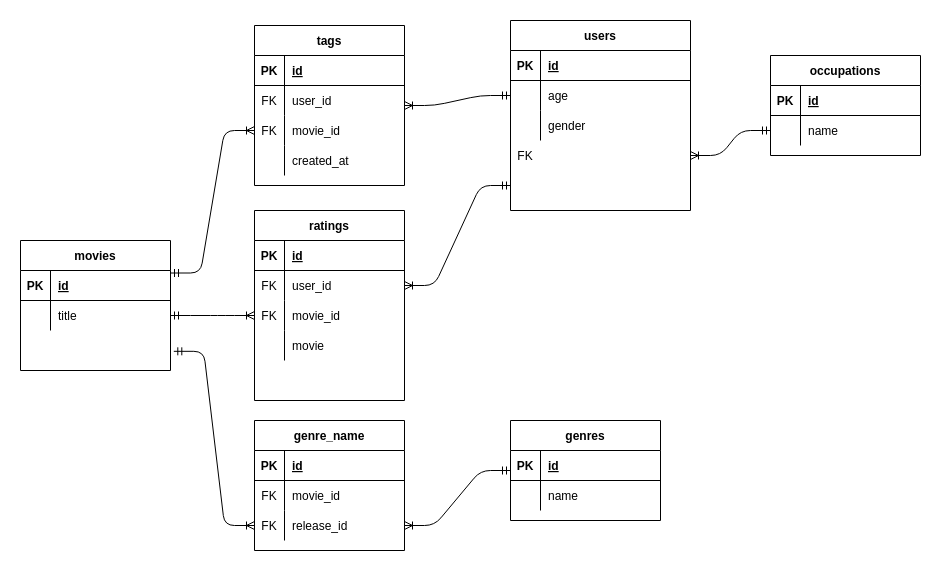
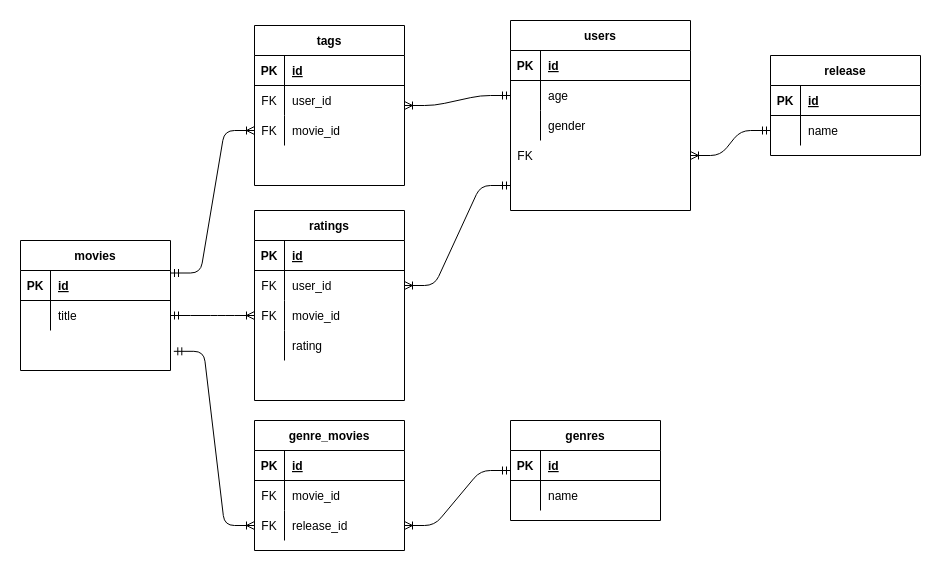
  <mxCell id="0" />
  <mxCell id="1" parent="0" />
- <mxCell id="2" value="occupations" style="shape=table;startSize=30;container=1;collapsible=1;childLayout=tableLayout;fixedRows=1;rowLines=0;fontStyle=1;align=center;resizeLast=1;" parent="1" vertex="1"><mxGeometry x="770" y="55" width="150" height="100" as="geometry" /></mxCell>
+ <mxCell id="2" value="release" style="shape=table;startSize=30;container=1;collapsible=1;childLayout=tableLayout;fixedRows=1;rowLines=0;fontStyle=1;align=center;resizeLast=1;" parent="1" vertex="1"><mxGeometry x="770" y="55" width="150" height="100" as="geometry" /></mxCell>
  <mxCell id="3" value="" style="shape=partialRectangle;collapsible=0;dropTarget=0;pointerEvents=0;fillColor=none;top=0;left=0;bottom=1;right=0;points=[[0,0.5],[1,0.5]];portConstraint=eastwest;" parent="2" vertex="1"><mxGeometry y="30" width="150" height="30" as="geometry" /></mxCell>
  <mxCell id="4" value="PK" style="shape=partialRectangle;connectable=0;fillColor=none;top=0;left=0;bottom=0;right=0;fontStyle=1;overflow=hidden;" parent="3" vertex="1"><mxGeometry width="30" height="30" as="geometry" /></mxCell>
  <mxCell id="5" value="id" style="shape=partialRectangle;connectable=0;fillColor=none;top=0;left=0;bottom=0;right=0;align=left;spacingLeft=6;fontStyle=5;overflow=hidden;" parent="3" vertex="1"><mxGeometry x="30" width="120" height="30" as="geometry" /></mxCell>
  <mxCell id="6" value="" style="shape=partialRectangle;collapsible=0;dropTarget=0;pointerEvents=0;fillColor=none;top=0;left=0;bottom=0;right=0;points=[[0,0.5],[1,0.5]];portConstraint=eastwest;" parent="2" vertex="1"><mxGeometry y="60" width="150" height="30" as="geometry" /></mxCell>
  <mxCell id="7" value="" style="shape=partialRectangle;connectable=0;fillColor=none;top=0;left=0;bottom=0;right=0;editable=1;overflow=hidden;" parent="6" vertex="1"><mxGeometry width="30" height="30" as="geometry" /></mxCell>
  <mxCell id="8" value="name" style="shape=partialRectangle;connectable=0;fillColor=none;top=0;left=0;bottom=0;right=0;align=left;spacingLeft=6;overflow=hidden;" parent="6" vertex="1"><mxGeometry x="30" width="120" height="30" as="geometry" /></mxCell>
  <mxCell id="9" value="users" style="shape=table;startSize=30;container=1;collapsible=1;childLayout=tableLayout;fixedRows=1;rowLines=0;fontStyle=1;align=center;resizeLast=1;" parent="1" vertex="1"><mxGeometry x="510" y="20" width="180" height="190" as="geometry" /></mxCell>
  <mxCell id="10" value="" style="shape=partialRectangle;collapsible=0;dropTarget=0;pointerEvents=0;fillColor=none;top=0;left=0;bottom=1;right=0;points=[[0,0.5],[1,0.5]];portConstraint=eastwest;" parent="9" vertex="1"><mxGeometry y="30" width="180" height="30" as="geometry" /></mxCell>
  <mxCell id="11" value="PK" style="shape=partialRectangle;connectable=0;fillColor=none;top=0;left=0;bottom=0;right=0;fontStyle=1;overflow=hidden;" parent="10" vertex="1"><mxGeometry width="30" height="30" as="geometry" /></mxCell>
  <mxCell id="12" value="id" style="shape=partialRectangle;connectable=0;fillColor=none;top=0;left=0;bottom=0;right=0;align=left;spacingLeft=6;fontStyle=5;overflow=hidden;" parent="10" vertex="1"><mxGeometry x="30" width="150" height="30" as="geometry" /></mxCell>
  <mxCell id="13" value="" style="shape=partialRectangle;collapsible=0;dropTarget=0;pointerEvents=0;fillColor=none;top=0;left=0;bottom=0;right=0;points=[[0,0.5],[1,0.5]];portConstraint=eastwest;" parent="9" vertex="1"><mxGeometry y="60" width="180" height="30" as="geometry" /></mxCell>
  <mxCell id="14" value="" style="shape=partialRectangle;connectable=0;fillColor=none;top=0;left=0;bottom=0;right=0;editable=1;overflow=hidden;" parent="13" vertex="1"><mxGeometry width="30" height="30" as="geometry" /></mxCell>
  <mxCell id="15" value="age" style="shape=partialRectangle;connectable=0;fillColor=none;top=0;left=0;bottom=0;right=0;align=left;spacingLeft=6;overflow=hidden;" parent="13" vertex="1"><mxGeometry x="30" width="150" height="30" as="geometry" /></mxCell>
  <mxCell id="16" value="" style="shape=partialRectangle;collapsible=0;dropTarget=0;pointerEvents=0;fillColor=none;top=0;left=0;bottom=0;right=0;points=[[0,0.5],[1,0.5]];portConstraint=eastwest;" parent="9" vertex="1"><mxGeometry y="90" width="180" height="30" as="geometry" /></mxCell>
  <mxCell id="17" value="" style="shape=partialRectangle;connectable=0;fillColor=none;top=0;left=0;bottom=0;right=0;editable=1;overflow=hidden;" parent="16" vertex="1"><mxGeometry width="30" height="30" as="geometry" /></mxCell>
  <mxCell id="18" value="gender" style="shape=partialRectangle;connectable=0;fillColor=none;top=0;left=0;bottom=0;right=0;align=left;spacingLeft=6;overflow=hidden;" parent="16" vertex="1"><mxGeometry x="30" width="150" height="30" as="geometry" /></mxCell>
  <mxCell id="19" value="" style="shape=partialRectangle;collapsible=0;dropTarget=0;pointerEvents=0;fillColor=none;top=0;left=0;bottom=0;right=0;points=[[0,0.5],[1,0.5]];portConstraint=eastwest;" parent="9" vertex="1"><mxGeometry y="120" width="180" height="30" as="geometry" /></mxCell>
  <mxCell id="20" value="FK" style="shape=partialRectangle;connectable=0;fillColor=none;top=0;left=0;bottom=0;right=0;editable=1;overflow=hidden;" parent="19" vertex="1"><mxGeometry width="30" height="30" as="geometry" /></mxCell>
  <mxCell id="21" value="" style="shape=partialRectangle;collapsible=0;dropTarget=0;pointerEvents=0;fillColor=none;top=0;left=0;bottom=0;right=0;points=[[0,0.5],[1,0.5]];portConstraint=eastwest;" parent="9" vertex="1"><mxGeometry y="150" width="180" height="30" as="geometry" /></mxCell>
  <mxCell id="22" value="" style="shape=partialRectangle;connectable=0;fillColor=none;top=0;left=0;bottom=0;right=0;editable=1;overflow=hidden;" parent="21" vertex="1"><mxGeometry width="30" height="30" as="geometry" /></mxCell>
  <mxCell id="23" value="" style="edgeStyle=entityRelationEdgeStyle;fontSize=12;html=1;endArrow=ERoneToMany;startArrow=ERmandOne;exitX=0;exitY=0.5;exitDx=0;exitDy=0;entryX=1;entryY=0.5;entryDx=0;entryDy=0;" parent="1" source="6" target="19" edge="1"><mxGeometry width="100" height="100" relative="1" as="geometry"><mxPoint x="350" y="320" as="sourcePoint" /><mxPoint x="450" y="220" as="targetPoint" /></mxGeometry></mxCell>
  <mxCell id="24" value="tags" style="shape=table;startSize=30;container=1;collapsible=1;childLayout=tableLayout;fixedRows=1;rowLines=0;fontStyle=1;align=center;resizeLast=1;" parent="1" vertex="1"><mxGeometry x="254" y="25" width="150" height="160" as="geometry" /></mxCell>
  <mxCell id="25" value="" style="shape=partialRectangle;collapsible=0;dropTarget=0;pointerEvents=0;fillColor=none;top=0;left=0;bottom=1;right=0;points=[[0,0.5],[1,0.5]];portConstraint=eastwest;" parent="24" vertex="1"><mxGeometry y="30" width="150" height="30" as="geometry" /></mxCell>
  <mxCell id="26" value="PK" style="shape=partialRectangle;connectable=0;fillColor=none;top=0;left=0;bottom=0;right=0;fontStyle=1;overflow=hidden;" parent="25" vertex="1"><mxGeometry width="30" height="30" as="geometry" /></mxCell>
  <mxCell id="27" value="id" style="shape=partialRectangle;connectable=0;fillColor=none;top=0;left=0;bottom=0;right=0;align=left;spacingLeft=6;fontStyle=5;overflow=hidden;" parent="25" vertex="1"><mxGeometry x="30" width="120" height="30" as="geometry" /></mxCell>
  <mxCell id="28" value="" style="shape=partialRectangle;collapsible=0;dropTarget=0;pointerEvents=0;fillColor=none;top=0;left=0;bottom=0;right=0;points=[[0,0.5],[1,0.5]];portConstraint=eastwest;" parent="24" vertex="1"><mxGeometry y="60" width="150" height="30" as="geometry" /></mxCell>
  <mxCell id="29" value="FK" style="shape=partialRectangle;connectable=0;fillColor=none;top=0;left=0;bottom=0;right=0;editable=1;overflow=hidden;" parent="28" vertex="1"><mxGeometry width="30" height="30" as="geometry" /></mxCell>
  <mxCell id="30" value="user_id" style="shape=partialRectangle;connectable=0;fillColor=none;top=0;left=0;bottom=0;right=0;align=left;spacingLeft=6;overflow=hidden;" parent="28" vertex="1"><mxGeometry x="30" width="120" height="30" as="geometry" /></mxCell>
  <mxCell id="31" value="" style="shape=partialRectangle;collapsible=0;dropTarget=0;pointerEvents=0;fillColor=none;top=0;left=0;bottom=0;right=0;points=[[0,0.5],[1,0.5]];portConstraint=eastwest;" parent="24" vertex="1"><mxGeometry y="90" width="150" height="30" as="geometry" /></mxCell>
  <mxCell id="32" value="FK" style="shape=partialRectangle;connectable=0;fillColor=none;top=0;left=0;bottom=0;right=0;editable=1;overflow=hidden;" parent="31" vertex="1"><mxGeometry width="30" height="30" as="geometry" /></mxCell>
  <mxCell id="33" value="movie_id" style="shape=partialRectangle;connectable=0;fillColor=none;top=0;left=0;bottom=0;right=0;align=left;spacingLeft=6;overflow=hidden;" parent="31" vertex="1"><mxGeometry x="30" width="120" height="30" as="geometry" /></mxCell>
  <mxCell id="34" value="" style="shape=partialRectangle;collapsible=0;dropTarget=0;pointerEvents=0;fillColor=none;top=0;left=0;bottom=0;right=0;points=[[0,0.5],[1,0.5]];portConstraint=eastwest;" parent="24" vertex="1"><mxGeometry y="120" width="150" height="30" as="geometry" /></mxCell>
  <mxCell id="35" value="" style="shape=partialRectangle;connectable=0;fillColor=none;top=0;left=0;bottom=0;right=0;editable=1;overflow=hidden;" parent="34" vertex="1"><mxGeometry width="30" height="30" as="geometry" /></mxCell>
- <mxCell id="36" value="created_at" style="shape=partialRectangle;connectable=0;fillColor=none;top=0;left=0;bottom=0;right=0;align=left;spacingLeft=6;overflow=hidden;" parent="34" vertex="1"><mxGeometry x="30" width="120" height="30" as="geometry" /></mxCell>
  <mxCell id="37" value="" style="edgeStyle=entityRelationEdgeStyle;fontSize=12;html=1;endArrow=ERoneToMany;startArrow=ERmandOne;exitX=0;exitY=0.5;exitDx=0;exitDy=0;" parent="1" source="13" target="24" edge="1"><mxGeometry width="100" height="100" relative="1" as="geometry"><mxPoint x="160" y="75" as="sourcePoint" /><mxPoint x="370" y="115" as="targetPoint" /></mxGeometry></mxCell>
  <mxCell id="38" value="ratings" style="shape=table;startSize=30;container=1;collapsible=1;childLayout=tableLayout;fixedRows=1;rowLines=0;fontStyle=1;align=center;resizeLast=1;" parent="1" vertex="1"><mxGeometry x="254" y="210" width="150" height="190" as="geometry" /></mxCell>
  <mxCell id="39" value="" style="shape=partialRectangle;collapsible=0;dropTarget=0;pointerEvents=0;fillColor=none;top=0;left=0;bottom=1;right=0;points=[[0,0.5],[1,0.5]];portConstraint=eastwest;" parent="38" vertex="1"><mxGeometry y="30" width="150" height="30" as="geometry" /></mxCell>
  <mxCell id="40" value="PK" style="shape=partialRectangle;connectable=0;fillColor=none;top=0;left=0;bottom=0;right=0;fontStyle=1;overflow=hidden;" parent="39" vertex="1"><mxGeometry width="30" height="30" as="geometry" /></mxCell>
  <mxCell id="41" value="id" style="shape=partialRectangle;connectable=0;fillColor=none;top=0;left=0;bottom=0;right=0;align=left;spacingLeft=6;fontStyle=5;overflow=hidden;" parent="39" vertex="1"><mxGeometry x="30" width="120" height="30" as="geometry" /></mxCell>
  <mxCell id="42" value="" style="shape=partialRectangle;collapsible=0;dropTarget=0;pointerEvents=0;fillColor=none;top=0;left=0;bottom=0;right=0;points=[[0,0.5],[1,0.5]];portConstraint=eastwest;" parent="38" vertex="1"><mxGeometry y="60" width="150" height="30" as="geometry" /></mxCell>
  <mxCell id="43" value="FK" style="shape=partialRectangle;connectable=0;fillColor=none;top=0;left=0;bottom=0;right=0;editable=1;overflow=hidden;" parent="42" vertex="1"><mxGeometry width="30" height="30" as="geometry" /></mxCell>
  <mxCell id="44" value="user_id" style="shape=partialRectangle;connectable=0;fillColor=none;top=0;left=0;bottom=0;right=0;align=left;spacingLeft=6;overflow=hidden;" parent="42" vertex="1"><mxGeometry x="30" width="120" height="30" as="geometry" /></mxCell>
  <mxCell id="45" value="" style="shape=partialRectangle;collapsible=0;dropTarget=0;pointerEvents=0;fillColor=none;top=0;left=0;bottom=0;right=0;points=[[0,0.5],[1,0.5]];portConstraint=eastwest;" parent="38" vertex="1"><mxGeometry y="90" width="150" height="30" as="geometry" /></mxCell>
  <mxCell id="46" value="FK" style="shape=partialRectangle;connectable=0;fillColor=none;top=0;left=0;bottom=0;right=0;editable=1;overflow=hidden;" parent="45" vertex="1"><mxGeometry width="30" height="30" as="geometry" /></mxCell>
  <mxCell id="47" value="movie_id" style="shape=partialRectangle;connectable=0;fillColor=none;top=0;left=0;bottom=0;right=0;align=left;spacingLeft=6;overflow=hidden;" parent="45" vertex="1"><mxGeometry x="30" width="120" height="30" as="geometry" /></mxCell>
  <mxCell id="48" value="" style="shape=partialRectangle;collapsible=0;dropTarget=0;pointerEvents=0;fillColor=none;top=0;left=0;bottom=0;right=0;points=[[0,0.5],[1,0.5]];portConstraint=eastwest;" parent="38" vertex="1"><mxGeometry y="120" width="150" height="30" as="geometry" /></mxCell>
  <mxCell id="49" value="" style="shape=partialRectangle;connectable=0;fillColor=none;top=0;left=0;bottom=0;right=0;editable=1;overflow=hidden;" parent="48" vertex="1"><mxGeometry width="30" height="30" as="geometry" /></mxCell>
- <mxCell id="50" value="movie" style="shape=partialRectangle;connectable=0;fillColor=none;top=0;left=0;bottom=0;right=0;align=left;spacingLeft=6;overflow=hidden;" parent="48" vertex="1"><mxGeometry x="30" width="120" height="30" as="geometry" /></mxCell>
+ <mxCell id="50" value="rating" style="shape=partialRectangle;connectable=0;fillColor=none;top=0;left=0;bottom=0;right=0;align=left;spacingLeft=6;overflow=hidden;" parent="48" vertex="1"><mxGeometry x="30" width="120" height="30" as="geometry" /></mxCell>
  <mxCell id="51" value="" style="shape=partialRectangle;collapsible=0;dropTarget=0;pointerEvents=0;fillColor=none;top=0;left=0;bottom=0;right=0;points=[[0,0.5],[1,0.5]];portConstraint=eastwest;" parent="38" vertex="1"><mxGeometry y="150" width="150" height="30" as="geometry" /></mxCell>
  <mxCell id="52" value="" style="shape=partialRectangle;connectable=0;fillColor=none;top=0;left=0;bottom=0;right=0;editable=1;overflow=hidden;" parent="51" vertex="1"><mxGeometry width="30" height="30" as="geometry" /></mxCell>
  <mxCell id="53" value="movies" style="shape=table;startSize=30;container=1;collapsible=1;childLayout=tableLayout;fixedRows=1;rowLines=0;fontStyle=1;align=center;resizeLast=1;" parent="1" vertex="1"><mxGeometry x="20" y="240" width="150" height="130" as="geometry" /></mxCell>
  <mxCell id="54" value="" style="shape=partialRectangle;collapsible=0;dropTarget=0;pointerEvents=0;fillColor=none;top=0;left=0;bottom=1;right=0;points=[[0,0.5],[1,0.5]];portConstraint=eastwest;" parent="53" vertex="1"><mxGeometry y="30" width="150" height="30" as="geometry" /></mxCell>
  <mxCell id="55" value="PK" style="shape=partialRectangle;connectable=0;fillColor=none;top=0;left=0;bottom=0;right=0;fontStyle=1;overflow=hidden;" parent="54" vertex="1"><mxGeometry width="30" height="30" as="geometry" /></mxCell>
  <mxCell id="56" value="id" style="shape=partialRectangle;connectable=0;fillColor=none;top=0;left=0;bottom=0;right=0;align=left;spacingLeft=6;fontStyle=5;overflow=hidden;" parent="54" vertex="1"><mxGeometry x="30" width="120" height="30" as="geometry" /></mxCell>
  <mxCell id="57" value="" style="shape=partialRectangle;collapsible=0;dropTarget=0;pointerEvents=0;fillColor=none;top=0;left=0;bottom=0;right=0;points=[[0,0.5],[1,0.5]];portConstraint=eastwest;" parent="53" vertex="1"><mxGeometry y="60" width="150" height="30" as="geometry" /></mxCell>
  <mxCell id="58" value="" style="shape=partialRectangle;connectable=0;fillColor=none;top=0;left=0;bottom=0;right=0;editable=1;overflow=hidden;" parent="57" vertex="1"><mxGeometry width="30" height="30" as="geometry" /></mxCell>
  <mxCell id="59" value="title" style="shape=partialRectangle;connectable=0;fillColor=none;top=0;left=0;bottom=0;right=0;align=left;spacingLeft=6;overflow=hidden;" parent="57" vertex="1"><mxGeometry x="30" width="120" height="30" as="geometry" /></mxCell>
  <mxCell id="60" value="" style="shape=partialRectangle;collapsible=0;dropTarget=0;pointerEvents=0;fillColor=none;top=0;left=0;bottom=0;right=0;points=[[0,0.5],[1,0.5]];portConstraint=eastwest;" parent="53" vertex="1"><mxGeometry y="90" width="150" height="30" as="geometry" /></mxCell>
  <mxCell id="61" value="" style="shape=partialRectangle;connectable=0;fillColor=none;top=0;left=0;bottom=0;right=0;editable=1;overflow=hidden;" parent="60" vertex="1"><mxGeometry width="30" height="30" as="geometry" /></mxCell>
  <mxCell id="62" value="" style="edgeStyle=entityRelationEdgeStyle;fontSize=12;html=1;endArrow=ERoneToMany;startArrow=ERmandOne;exitX=1;exitY=0.25;exitDx=0;exitDy=0;entryX=0;entryY=0.5;entryDx=0;entryDy=0;" parent="1" source="53" target="31" edge="1"><mxGeometry width="100" height="100" relative="1" as="geometry"><mxPoint x="450" y="145" as="sourcePoint" /><mxPoint x="180" y="240" as="targetPoint" /></mxGeometry></mxCell>
  <mxCell id="63" value="" style="edgeStyle=entityRelationEdgeStyle;fontSize=12;html=1;endArrow=ERoneToMany;startArrow=ERmandOne;exitX=1;exitY=0.5;exitDx=0;exitDy=0;entryX=0;entryY=0.5;entryDx=0;entryDy=0;" parent="1" source="57" target="45" edge="1"><mxGeometry width="100" height="100" relative="1" as="geometry"><mxPoint x="170" y="432.5" as="sourcePoint" /><mxPoint x="264" y="315" as="targetPoint" /></mxGeometry></mxCell>
- <mxCell id="64" value="genre_name" style="shape=table;startSize=30;container=1;collapsible=1;childLayout=tableLayout;fixedRows=1;rowLines=0;fontStyle=1;align=center;resizeLast=1;" parent="1" vertex="1"><mxGeometry x="254" y="420" width="150" height="130" as="geometry" /></mxCell>
+ <mxCell id="64" value="genre_movies" style="shape=table;startSize=30;container=1;collapsible=1;childLayout=tableLayout;fixedRows=1;rowLines=0;fontStyle=1;align=center;resizeLast=1;" parent="1" vertex="1"><mxGeometry x="254" y="420" width="150" height="130" as="geometry" /></mxCell>
  <mxCell id="65" value="" style="shape=partialRectangle;collapsible=0;dropTarget=0;pointerEvents=0;fillColor=none;top=0;left=0;bottom=1;right=0;points=[[0,0.5],[1,0.5]];portConstraint=eastwest;" parent="64" vertex="1"><mxGeometry y="30" width="150" height="30" as="geometry" /></mxCell>
  <mxCell id="66" value="PK" style="shape=partialRectangle;connectable=0;fillColor=none;top=0;left=0;bottom=0;right=0;fontStyle=1;overflow=hidden;" parent="65" vertex="1"><mxGeometry width="30" height="30" as="geometry" /></mxCell>
  <mxCell id="67" value="id" style="shape=partialRectangle;connectable=0;fillColor=none;top=0;left=0;bottom=0;right=0;align=left;spacingLeft=6;fontStyle=5;overflow=hidden;" parent="65" vertex="1"><mxGeometry x="30" width="120" height="30" as="geometry" /></mxCell>
  <mxCell id="68" value="" style="shape=partialRectangle;collapsible=0;dropTarget=0;pointerEvents=0;fillColor=none;top=0;left=0;bottom=0;right=0;points=[[0,0.5],[1,0.5]];portConstraint=eastwest;" parent="64" vertex="1"><mxGeometry y="60" width="150" height="30" as="geometry" /></mxCell>
  <mxCell id="69" value="FK" style="shape=partialRectangle;connectable=0;fillColor=none;top=0;left=0;bottom=0;right=0;editable=1;overflow=hidden;" parent="68" vertex="1"><mxGeometry width="30" height="30" as="geometry" /></mxCell>
  <mxCell id="70" value="movie_id" style="shape=partialRectangle;connectable=0;fillColor=none;top=0;left=0;bottom=0;right=0;align=left;spacingLeft=6;overflow=hidden;" parent="68" vertex="1"><mxGeometry x="30" width="120" height="30" as="geometry" /></mxCell>
  <mxCell id="71" value="" style="shape=partialRectangle;collapsible=0;dropTarget=0;pointerEvents=0;fillColor=none;top=0;left=0;bottom=0;right=0;points=[[0,0.5],[1,0.5]];portConstraint=eastwest;" parent="64" vertex="1"><mxGeometry y="90" width="150" height="30" as="geometry" /></mxCell>
  <mxCell id="72" value="FK" style="shape=partialRectangle;connectable=0;fillColor=none;top=0;left=0;bottom=0;right=0;editable=1;overflow=hidden;" parent="71" vertex="1"><mxGeometry width="30" height="30" as="geometry" /></mxCell>
  <mxCell id="73" value="release_id" style="shape=partialRectangle;connectable=0;fillColor=none;top=0;left=0;bottom=0;right=0;align=left;spacingLeft=6;overflow=hidden;" parent="71" vertex="1"><mxGeometry x="30" width="120" height="30" as="geometry" /></mxCell>
  <mxCell id="74" value="genres" style="shape=table;startSize=30;container=1;collapsible=1;childLayout=tableLayout;fixedRows=1;rowLines=0;fontStyle=1;align=center;resizeLast=1;" parent="1" vertex="1"><mxGeometry x="510" y="420" width="150" height="100" as="geometry" /></mxCell>
  <mxCell id="75" value="" style="shape=partialRectangle;collapsible=0;dropTarget=0;pointerEvents=0;fillColor=none;top=0;left=0;bottom=1;right=0;points=[[0,0.5],[1,0.5]];portConstraint=eastwest;" parent="74" vertex="1"><mxGeometry y="30" width="150" height="30" as="geometry" /></mxCell>
  <mxCell id="76" value="PK" style="shape=partialRectangle;connectable=0;fillColor=none;top=0;left=0;bottom=0;right=0;fontStyle=1;overflow=hidden;" parent="75" vertex="1"><mxGeometry width="30" height="30" as="geometry" /></mxCell>
  <mxCell id="77" value="id" style="shape=partialRectangle;connectable=0;fillColor=none;top=0;left=0;bottom=0;right=0;align=left;spacingLeft=6;fontStyle=5;overflow=hidden;" parent="75" vertex="1"><mxGeometry x="30" width="120" height="30" as="geometry" /></mxCell>
  <mxCell id="78" value="" style="shape=partialRectangle;collapsible=0;dropTarget=0;pointerEvents=0;fillColor=none;top=0;left=0;bottom=0;right=0;points=[[0,0.5],[1,0.5]];portConstraint=eastwest;" parent="74" vertex="1"><mxGeometry y="60" width="150" height="30" as="geometry" /></mxCell>
  <mxCell id="79" value="" style="shape=partialRectangle;connectable=0;fillColor=none;top=0;left=0;bottom=0;right=0;editable=1;overflow=hidden;" parent="78" vertex="1"><mxGeometry width="30" height="30" as="geometry" /></mxCell>
  <mxCell id="80" value="name" style="shape=partialRectangle;connectable=0;fillColor=none;top=0;left=0;bottom=0;right=0;align=left;spacingLeft=6;overflow=hidden;" parent="78" vertex="1"><mxGeometry x="30" width="120" height="30" as="geometry" /></mxCell>
  <mxCell id="81" value="" style="edgeStyle=entityRelationEdgeStyle;fontSize=12;html=1;endArrow=ERoneToMany;startArrow=ERmandOne;entryX=1;entryY=0.5;entryDx=0;entryDy=0;" parent="1" source="74" target="71" edge="1"><mxGeometry width="100" height="100" relative="1" as="geometry"><mxPoint x="170" y="475" as="sourcePoint" /><mxPoint x="264" y="495" as="targetPoint" /></mxGeometry></mxCell>
  <mxCell id="82" value="" style="edgeStyle=entityRelationEdgeStyle;fontSize=12;html=1;endArrow=ERoneToMany;startArrow=ERmandOne;entryX=0;entryY=0.5;entryDx=0;entryDy=0;exitX=1.022;exitY=0.694;exitDx=0;exitDy=0;exitPerimeter=0;" parent="1" source="60" target="71" edge="1"><mxGeometry width="100" height="100" relative="1" as="geometry"><mxPoint x="700" y="360" as="sourcePoint" /><mxPoint x="640" y="505" as="targetPoint" /></mxGeometry></mxCell>
  <mxCell id="83" value="" style="edgeStyle=entityRelationEdgeStyle;fontSize=12;html=1;endArrow=ERoneToMany;startArrow=ERmandOne;exitX=0;exitY=0.5;exitDx=0;exitDy=0;entryX=1;entryY=0.5;entryDx=0;entryDy=0;" parent="1" source="21" target="42" edge="1"><mxGeometry width="100" height="100" relative="1" as="geometry"><mxPoint x="180" y="325" as="sourcePoint" /><mxPoint x="264" y="325" as="targetPoint" /></mxGeometry></mxCell>
